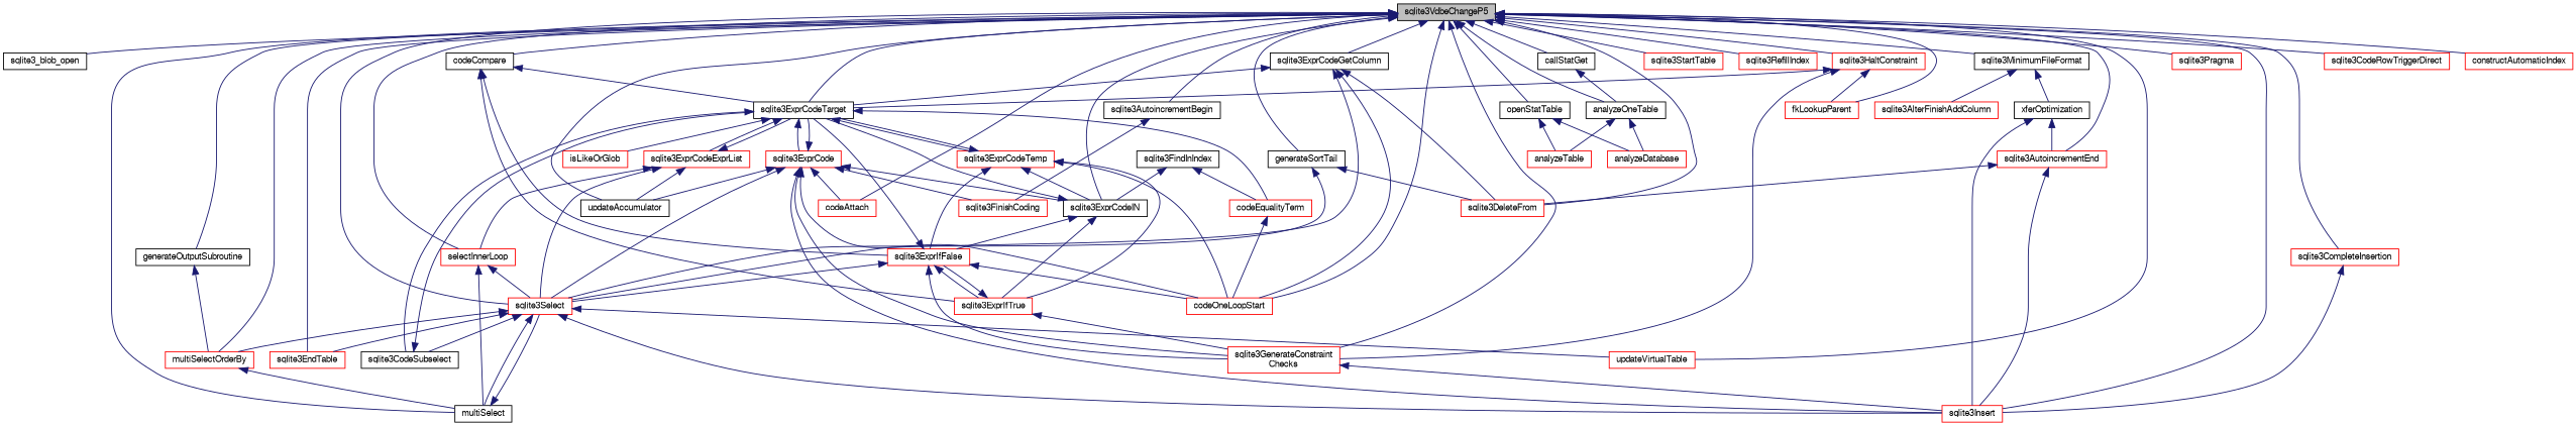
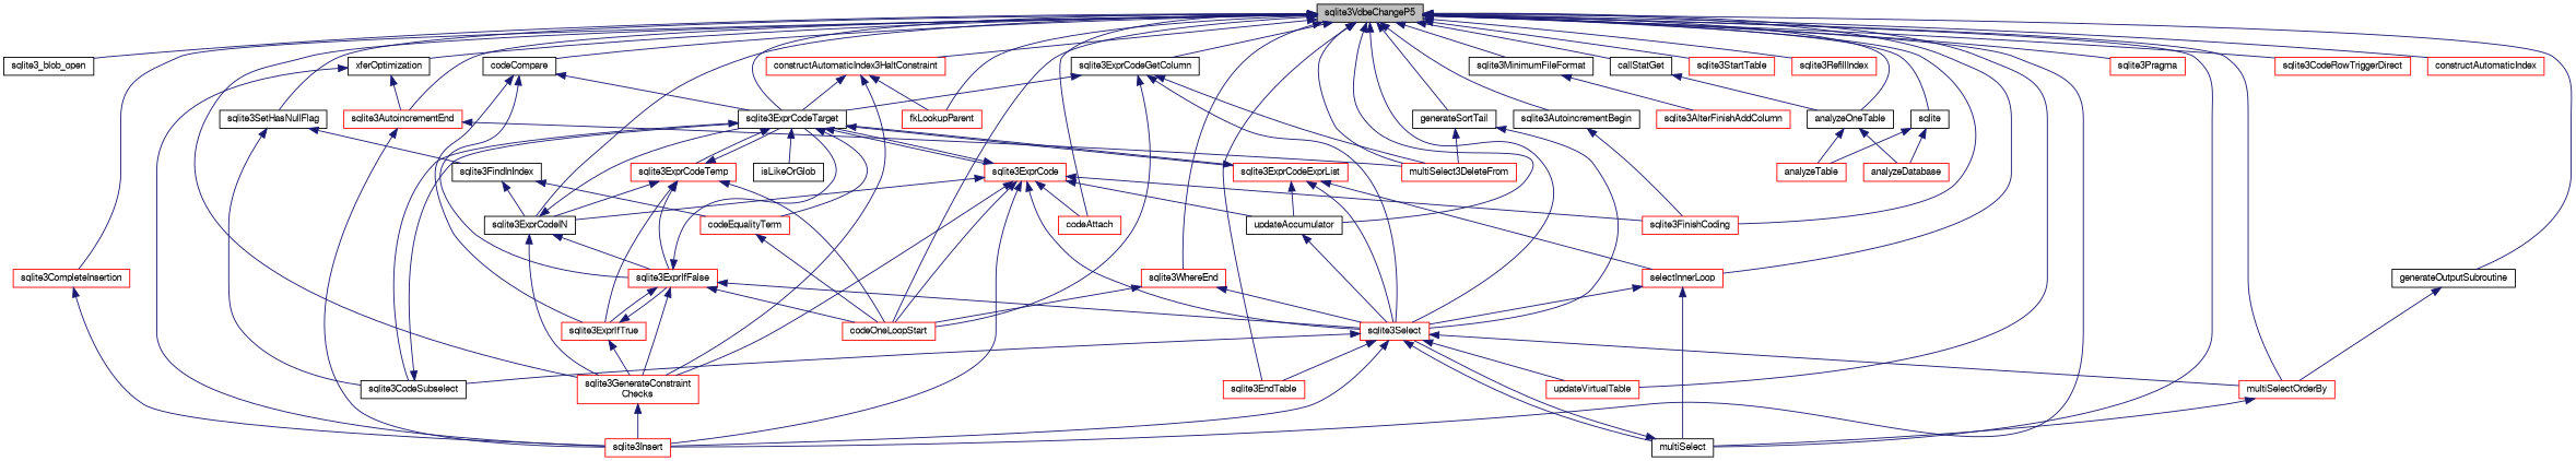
  digraph {
    rankdir=TB
    node [color=red fillcolor=white fontname=FreeSans fontsize=10 shape=record style=filled]
    edge [color=midnightblue dir=back fontname=FreeSans fontsize=10 labelfontname=FreeSans labelfontsize=10 style=solid]
    n1 [color=black fillcolor=grey75 fontcolor=black height=0.2 label=sqlite3VdbeChangeP5 width=0.4]
    n2 [color=black height=0.2 label=sqlite3_blob_open width=0.4]
    n3 [color=black height=0.2 label=codeCompare width=0.4]
    n4 [color=black height=0.2 label=sqlite3ExprCodeTarget width=0.4]
    n5 [color=black height=0.2 label=sqlite3ExprCodeIN width=0.4]
    n6 [height=0.2 label="sqlite3GenerateConstraint\lChecks" width=0.4]
    n7 [height=0.2 label=sqlite3Insert width=0.4]
    n8 [height=0.2 label=sqlite3Select width=0.4]
    n9 [height=0.2 label=sqlite3EndTable width=0.4]
    n10 [color=black height=0.2 label=multiSelect width=0.4]
    n11 [height=0.2 label=multiSelectOrderBy width=0.4]
    n12 [height=0.2 label=updateVirtualTable width=0.4]
    n13 [height=0.2 label=codeOneLoopStart width=0.4]
    n14 [height=0.2 label=codeAttach width=0.4]
    n15 [height=0.2 label=sqlite3FinishCoding width=0.4]
    n16 [color=black height=0.2 label=updateAccumulator width=0.4]
    n17 [height=0.2 label=selectInnerLoop width=0.4]
+   n18 [color=black height=0.2 label=sqlite3SetHasNullFlag width=0.4]
    n19 [color=black height=0.2 label=sqlite3ExprCodeGetColumn width=0.4]
-   n20 [height=0.2 label=sqlite3DeleteFrom width=0.4]
+   n20 [height=0.2 label=multiSelect3DeleteFrom width=0.4]
    n21 [color=black height=0.2 label=sqlite3MinimumFileFormat width=0.4]
-   n22 [color=black height=0.2 label=openStatTable width=0.4]
+   n22 [color=black height=0.2 label=sqlite width=0.4]
    n23 [color=black height=0.2 label=callStatGet width=0.4]
    n24 [color=black height=0.2 label=analyzeOneTable width=0.4]
    n25 [height=0.2 label=sqlite3StartTable width=0.4]
    n26 [height=0.2 label=sqlite3RefillIndex width=0.4]
-   n27 [height=0.2 label=sqlite3HaltConstraint width=0.4]
+   n27 [height=0.2 label=constructAutomaticIndex3HaltConstraint width=0.4]
    n28 [height=0.2 label=fkLookupParent width=0.4]
    n29 [color=black height=0.2 label=sqlite3AutoincrementBegin width=0.4]
    n30 [height=0.2 label=sqlite3AutoincrementEnd width=0.4]
    n31 [height=0.2 label=sqlite3CompleteInsertion width=0.4]
    n32 [color=black height=0.2 label=xferOptimization width=0.4]
    n33 [height=0.2 label=sqlite3Pragma width=0.4]
    n34 [color=black height=0.2 label=generateSortTail width=0.4]
    n35 [color=black height=0.2 label=generateOutputSubroutine width=0.4]
    n36 [height=0.2 label=sqlite3CodeRowTriggerDirect width=0.4]
    n37 [height=0.2 label=constructAutomaticIndex width=0.4]
+   n38 [height=0.2 label=sqlite3WhereEnd width=0.4]
    n39 [height=0.2 label=sqlite3ExprIfTrue width=0.4]
    n40 [height=0.2 label=sqlite3ExprIfFalse width=0.4]
    n41 [color=black height=0.2 label=sqlite3CodeSubselect width=0.4]
    n42 [height=0.2 label=codeEqualityTerm width=0.4]
    n43 [height=0.2 label=sqlite3ExprCodeTemp width=0.4]
    n44 [height=0.2 label=sqlite3ExprCode width=0.4]
    n45 [height=0.2 label=sqlite3ExprCodeExprList width=0.4]
-   n46 [height=0.2 label=isLikeOrGlob width=0.4]
+   n46 [color=black height=0.2 label=isLikeOrGlob width=0.4]
    n47 [color=black height=0.2 label=sqlite3FindInIndex width=0.4]
    n48 [height=0.2 label=sqlite3AlterFinishAddColumn width=0.4]
    n49 [height=0.2 label=analyzeDatabase width=0.4]
    n50 [height=0.2 label=analyzeTable width=0.4]
    n1 -> n2
    n1 -> n3
    n1 -> n4
    n1 -> n5
    n1 -> n6
    n1 -> n7
    n1 -> n8
    n1 -> n9
    n1 -> n10
    n1 -> n11
    n1 -> n12
    n1 -> n13
    n1 -> n14
+   n1 -> n15
    n1 -> n16
    n1 -> n17
+   n1 -> n18
    n1 -> n19
    n1 -> n20
    n1 -> n21
    n1 -> n22
    n1 -> n23
    n1 -> n24
    n1 -> n25
    n1 -> n26
    n1 -> n27
    n1 -> n28
    n1 -> n29
    n1 -> n30
    n1 -> n31
-   n21 -> n32
+   n1 -> n32
    n1 -> n33
    n1 -> n34
    n1 -> n35
    n1 -> n36
    n1 -> n37
+   n1 -> n38
    n3 -> n4
    n3 -> n39
    n3 -> n40
    n4 -> n41
    n4 -> n42
    n4 -> n43
    n4 -> n44
    n4 -> n45
    n4 -> n46
    n5 -> n4
-   n5 -> n39
+   n5 -> n6
    n5 -> n40
    n6 -> n7
    n8 -> n7
    n8 -> n9
    n8 -> n10
    n8 -> n11
    n8 -> n12
    n8 -> n41
    n10 -> n8
    n11 -> n10
+   n16 -> n8
    n17 -> n8
    n17 -> n10
+   n18 -> n41
+   n18 -> n47
    n19 -> n4
    n19 -> n8
    n19 -> n13
    n19 -> n20
    n21 -> n48
    n22 -> n49
    n22 -> n50
    n23 -> n24
    n24 -> n49
    n24 -> n50
    n27 -> n4
    n27 -> n6
    n27 -> n28
    n29 -> n15
    n30 -> n7
    n30 -> n20
    n31 -> n7
    n32 -> n7
    n32 -> n30
    n34 -> n8
    n34 -> n20
    n35 -> n11
+   n38 -> n8
+   n38 -> n13
    n39 -> n6
    n39 -> n40
    n40 -> n4
    n40 -> n6
    n40 -> n8
    n40 -> n13
    n40 -> n39
    n41 -> n4
    n42 -> n13
    n43 -> n4
    n43 -> n5
    n43 -> n13
    n43 -> n39
    n43 -> n40
    n44 -> n4
    n44 -> n5
    n44 -> n6
    n44 -> n7
    n44 -> n8
    n44 -> n13
    n44 -> n14
    n44 -> n15
    n44 -> n16
    n45 -> n4
    n45 -> n8
    n45 -> n16
    n45 -> n17
    n47 -> n5
    n47 -> n42
  }
